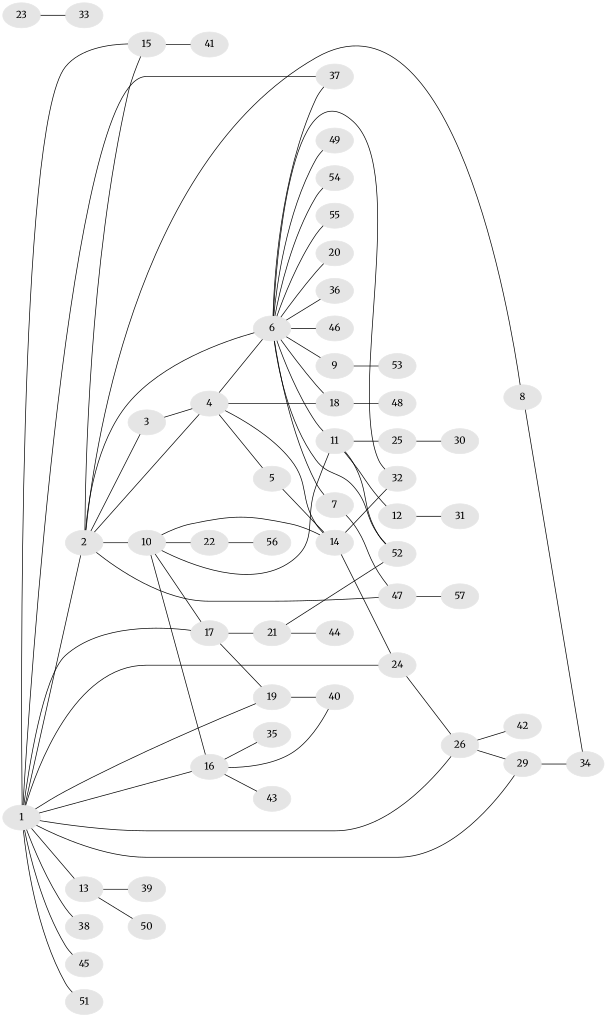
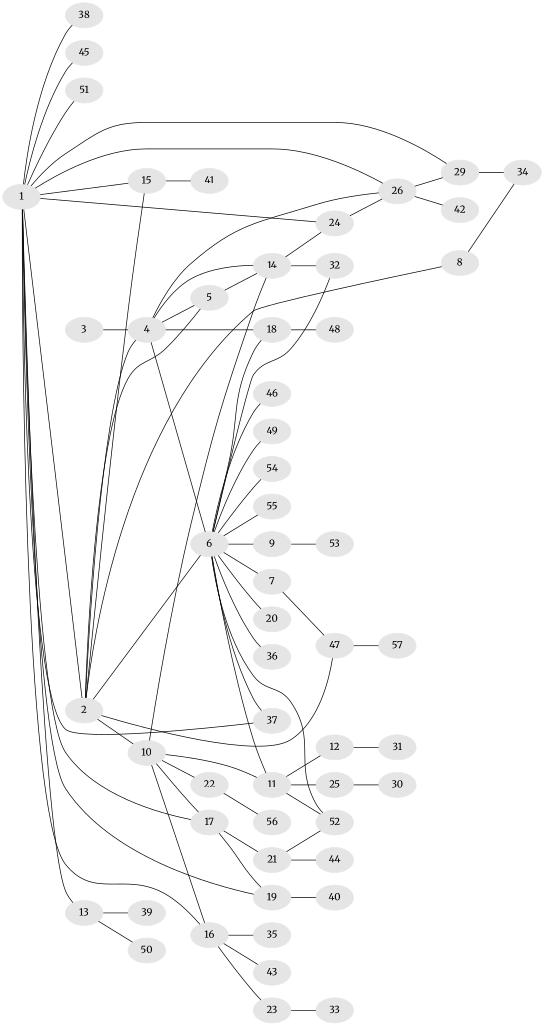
  graph {
    fontname=Merriweather
    rankdir=LR
    node [color=gray90 fontname=Merriweather style=filled]
    edge [fontname=Merriweather weight=1.0]
    1
    2
    13
    15
    16
    17
    19
    24
    26
    29
    37
    38
    45
    51
    3
    4
    6
    8
    10
    47
    39
    50
    41
    23
    35
    43
    21
    40
    42
    34
    5
    14
    18
    7
    9
    11
    20
    32
    36
    46
    49
    52
    54
    55
    22
    57
    48
    53
    12
    25
    56
    31
    30
    33
    44
    1 -- 2
    1 -- 13
    1 -- 15
    1 -- 16
    1 -- 17
    1 -- 19
    1 -- 24
    1 -- 26
    1 -- 29
    1 -- 37
    1 -- 38 [weight=2.0]
    1 -- 45
    1 -- 51
    2 -- 15
-   2 -- 3
+   2 -- 5
    2 -- 4
    2 -- 6
    2 -- 8
    2 -- 10 [weight=12.0]
    2 -- 47
    13 -- 39
    13 -- 50
    15 -- 41
-   16 -- 40
+   16 -- 23
    16 -- 35
    16 -- 43
    17 -- 19
    17 -- 21
    19 -- 40 [weight=4.0]
    24 -- 26
    26 -- 29
    26 -- 42
    29 -- 34 [weight=3.0]
    3 -- 4
+   4 -- 26
    4 -- 6
    4 -- 5
    4 -- 14
    4 -- 18 [weight=7.0]
    6 -- 37
    6 -- 18
    6 -- 7
    6 -- 9
    6 -- 11
    6 -- 20
    6 -- 32
    6 -- 36
    6 -- 46
    6 -- 49
    6 -- 52
    6 -- 54
    6 -- 55
    8 -- 34
    10 -- 16
    10 -- 17
    10 -- 14
    10 -- 11 [weight=2.0]
    10 -- 22
    47 -- 57
    23 -- 33
    21 -- 52
    21 -- 44
    5 -- 14 [weight=4.0]
    14 -- 24
    14 -- 32
    18 -- 48
    7 -- 47
    9 -- 53
    11 -- 52
    11 -- 12
    11 -- 25
    22 -- 56
    12 -- 31
    25 -- 30
  }
